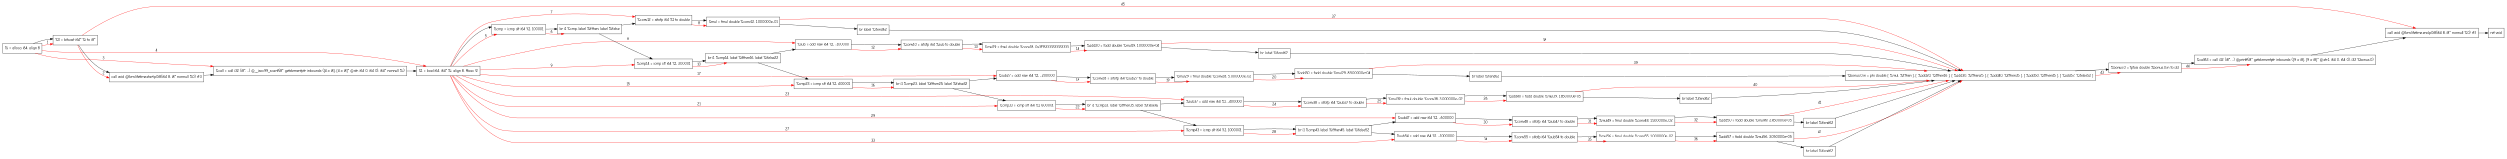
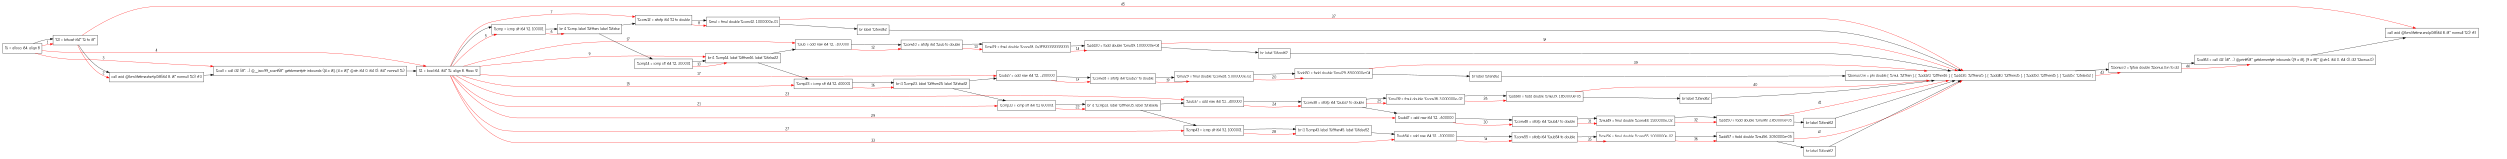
  digraph {
    fontname="Comic Neue"
    rankdir=LR
    node [fontname="Comic Neue" shape=record]
    edge [fontname="Comic Neue"]
    n1 [label="  %i = alloca i64, align 8"]
    n2 [label="  %0 = bitcast i64* %i to i8*"]
    n3 [label="  %call = call i32 (i8*, ...) @__isoc99_scanf(i8* getelementptr inbounds ([4 x i8], [4 x i8]* @.str, i64 0, i64 0), i64* nonnull %i)"]
    n4 [label="  %1 = load i64, i64* %i, align 8, !tbaa !2"]
    n5 [label="  call void @llvm.lifetime.start.p0i8(i64 8, i8* nonnull %0) #3"]
    n6 [label="  call void @llvm.lifetime.end.p0i8(i64 8, i8* nonnull %0) #3"]
    n7 [label="  %cmp = icmp slt i64 %1, 100001"]
    n8 [label="  %conv12 = sitofp i64 %1 to double"]
    n9 [label="  %cmp14 = icmp slt i64 %1, 200001"]
    n10 [label="  %sub = add nsw i64 %1, -100000"]
    n11 [label="  %cmp23 = icmp slt i64 %1, 400001"]
    n12 [label="  %sub27 = add nsw i64 %1, -200000"]
    n13 [label="  %cmp33 = icmp slt i64 %1, 600001"]
    n14 [label="  %sub37 = add nsw i64 %1, -400000"]
    n15 [label="  %cmp43 = icmp slt i64 %1, 1000001"]
    n16 [label="  %sub47 = add nsw i64 %1, -600000"]
    n17 [label="  %sub54 = add nsw i64 %1, -1000000"]
-   n18 [label="  ret void"]
    n19 [label="  br i1 %cmp, label %if.then, label %if.else"]
    n20 [label="  %mul = fmul double %conv12, 1.000000e-01"]
    n21 [label="  br i1 %cmp14, label %if.then16, label %if.else22"]
    n22 [label="%conv10 = sitofp i64 %sub to double"]
    n23 [label="  br i1 %cmp23, label %if.then25, label %if.else32"]
    n24 [label="  %conv28 = sitofp i64 %sub27 to double"]
    n25 [label="  br i1 %cmp33, label %if.then35, label %if.else42"]
    n26 [label="  %conv38 = sitofp i64 %sub37 to double"]
    n27 [label="  br i1 %cmp43, label %if.then45, label %if.else52"]
    n28 [label="  %conv48 = sitofp i64 %sub47 to double"]
    n29 [label="  %conv55 = sitofp i64 %sub54 to double"]
    n30 [label="  br label %if.end62"]
    n31 [label="  %bonus.0.in = phi double [ %mul, %if.then ], [ %add20, %if.then16 ], [ %add30, %if.then25 ], [ %add40, %if.then35 ], [ %add50, %if.then45 ], [ %add57, %if.else52 ]"]
    n32 [label="  %bonus.0 = fptosi double %bonus.0.in to i32"]
    n33 [label="  %mul19 = fmul double %conv18, 0x3FB3333333333333"]
    n34 [label="  %add20 = fadd double %mul19, 1.000000e+04"]
    n35 [label="  br label %if.end62"]
    n36 [label="  %mul29 = fmul double %conv28, 5.000000e-02"]
    n37 [label="  %add30 = fadd double %mul29, 8.500000e+04"]
    n38 [label="  br label %if.end62"]
    n39 [label="  %mul39 = fmul double %conv38, 3.000000e-02"]
    n40 [label="  %add40 = fadd double %mul39, 1.850000e+05"]
    n41 [label="  br label %if.end62"]
    n42 [label="  %mul49 = fmul double %conv48, 1.500000e-02"]
    n43 [label="  %add50 = fadd double %mul49, 2.450000e+05"]
    n44 [label="  br label %if.end62"]
    n45 [label="  %mul56 = fmul double %conv55, 1.000000e-02"]
    n46 [label="  %add57 = fadd double %mul56, 3.050000e+05"]
    n47 [label="  br label %if.end62"]
    n48 [label="  %call63 = call i32 (i8*, ...) @printf(i8* getelementptr inbounds ([9 x i8], [9 x i8]* @.str.1, i64 0, i64 0), i32 %bonus.0)"]
    n1 -> n2
    n1 -> n2 [color=red label=1]
    n1 -> n3 [color=red label=3]
    n1 -> n4 [color=red label=4]
    n2 -> n5
    n2 -> n5 [color=red label=2]
    n2 -> n6 [color=red label=45]
    n3 -> n4
    n4 -> n7
    n4 -> n7 [color=red label=5]
    n4 -> n8 [color=red label=7]
-   n4 -> n9 [color=red label=9]
-   n4 -> n10 [color=red label=11]
+   n4 -> n21 [color=red label=9]
+   n4 -> n10 [color=red label=17]
    n4 -> n11 [color=red label=15]
    n4 -> n12 [color=red label=17]
    n4 -> n13 [color=red label=21]
    n4 -> n14 [color=red label=23]
    n4 -> n15 [color=red label=27]
    n4 -> n16 [color=red label=29]
    n4 -> n17 [color=red label=33]
    n5 -> n3
-   n6 -> n18
    n7 -> n19
    n7 -> n19 [color=red label=6]
    n8 -> n20
    n8 -> n20 [color=red label=8]
    n9 -> n21
    n9 -> n21 [color=red label=10]
    n10 -> n22
    n10 -> n22 [color=red label=12]
    n11 -> n23
    n11 -> n23 [color=red label=16]
    n12 -> n24
    n12 -> n24 [color=red label=18]
    n13 -> n25
    n13 -> n25 [color=red label=22]
    n14 -> n26
    n14 -> n26 [color=red label=24]
    n15 -> n27
    n15 -> n27 [color=red label=28]
    n16 -> n28
    n16 -> n28 [color=red label=30]
    n17 -> n29
    n17 -> n29 [color=red label=34]
    n19 -> n8
    n19 -> n9
    n20 -> n30
    n20 -> n31 [color=red label=37]
    n21 -> n10
    n21 -> n11
    n22 -> n33
    n22 -> n33 [color=red label=13]
    n23 -> n12
    n23 -> n13
    n24 -> n36
    n24 -> n36 [color=red label=19]
    n25 -> n14
    n25 -> n15
    n26 -> n39
    n26 -> n39 [color=red label=25]
-   n27 -> n16
+   n26 -> n16
    n27 -> n17
    n28 -> n42
    n28 -> n42 [color=red label=31]
    n29 -> n45
    n29 -> n45 [color=red label=35]
    n30 -> n31
    n31 -> n32
    n31 -> n32 [color=red label=43]
    n32 -> n48
    n32 -> n48 [color=red label=44]
    n33 -> n34
    n33 -> n34 [color=red label=14]
    n34 -> n31 [color=red label=38]
    n34 -> n35
    n35 -> n31
    n36 -> n37
    n36 -> n37 [color=red label=20]
    n37 -> n31 [color=red label=39]
    n37 -> n38
    n38 -> n31
    n39 -> n40
    n39 -> n40 [color=red label=26]
    n40 -> n31 [color=red label=40]
    n40 -> n41
    n41 -> n31
    n42 -> n43
    n42 -> n43 [color=red label=32]
    n43 -> n31 [color=red label=41]
    n43 -> n44
    n44 -> n31
    n45 -> n46
    n45 -> n46 [color=red label=36]
    n46 -> n31 [color=red label=42]
    n46 -> n47
    n47 -> n31
    n48 -> n6
  }
